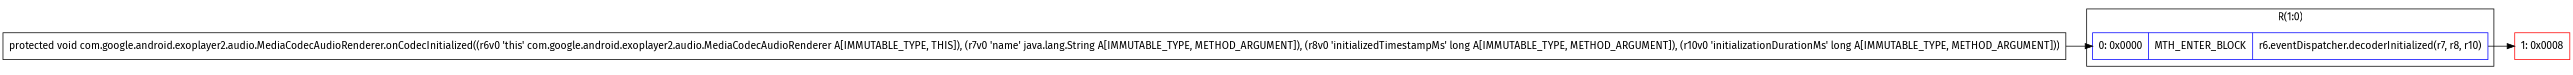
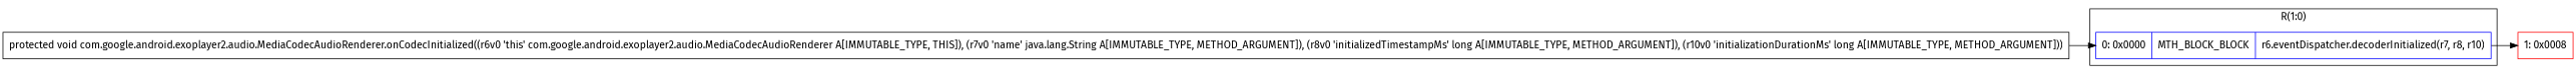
  digraph {
    rankdir=LR
    fontname="Fira Sans"
    node [shape=record fontname="Fira Sans"]
    edge [fontname="Fira Sans"]
-   n1 [color=blue label="{0\:\ 0x0000|MTH_ENTER_BLOCK\l|r6.eventDispatcher.decoderInitialized(r7, r8, r10)\l}"]
+   n1 [color=blue label="{0\:\ 0x0000|MTH_BLOCK_BLOCK\l|r6.eventDispatcher.decoderInitialized(r7, r8, r10)\l}"]
    n2 [color=red label="{1\:\ 0x0008}"]
    n3 [label="{protected void com.google.android.exoplayer2.audio.MediaCodecAudioRenderer.onCodecInitialized((r6v0 'this' com.google.android.exoplayer2.audio.MediaCodecAudioRenderer A[IMMUTABLE_TYPE, THIS]), (r7v0 'name' java.lang.String A[IMMUTABLE_TYPE, METHOD_ARGUMENT]), (r8v0 'initializedTimestampMs' long A[IMMUTABLE_TYPE, METHOD_ARGUMENT]), (r10v0 'initializationDurationMs' long A[IMMUTABLE_TYPE, METHOD_ARGUMENT])) }"]
    subgraph cluster_1 {
      label="R(1:0)"
      n1
    }
    n1 -> n2
    n3 -> n1
  }
